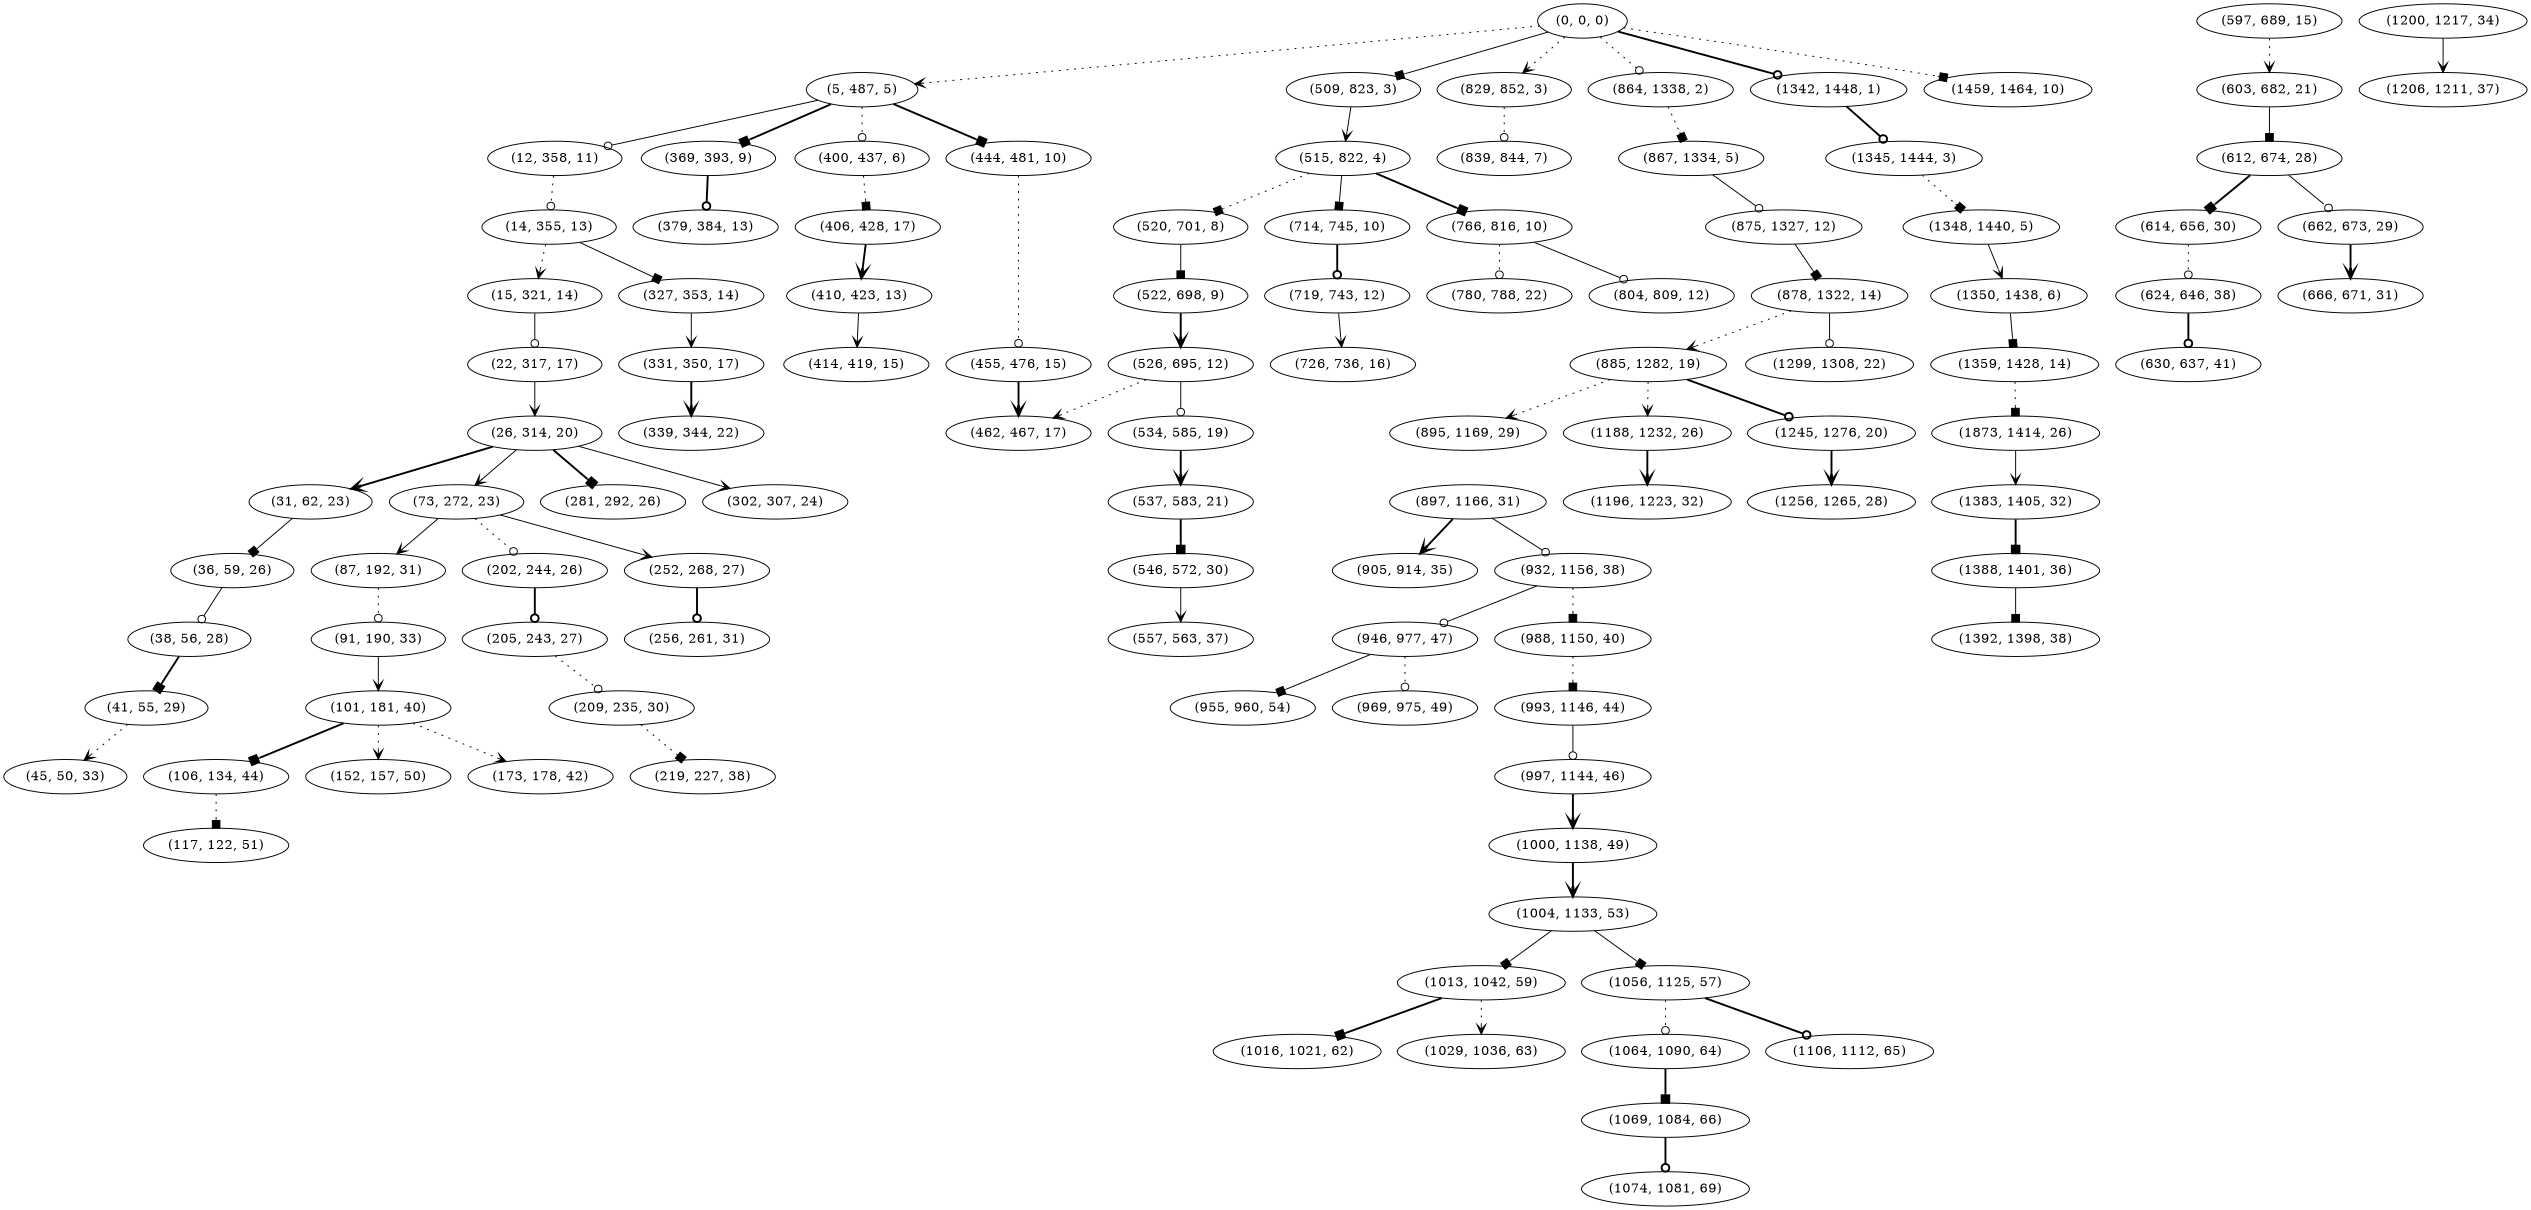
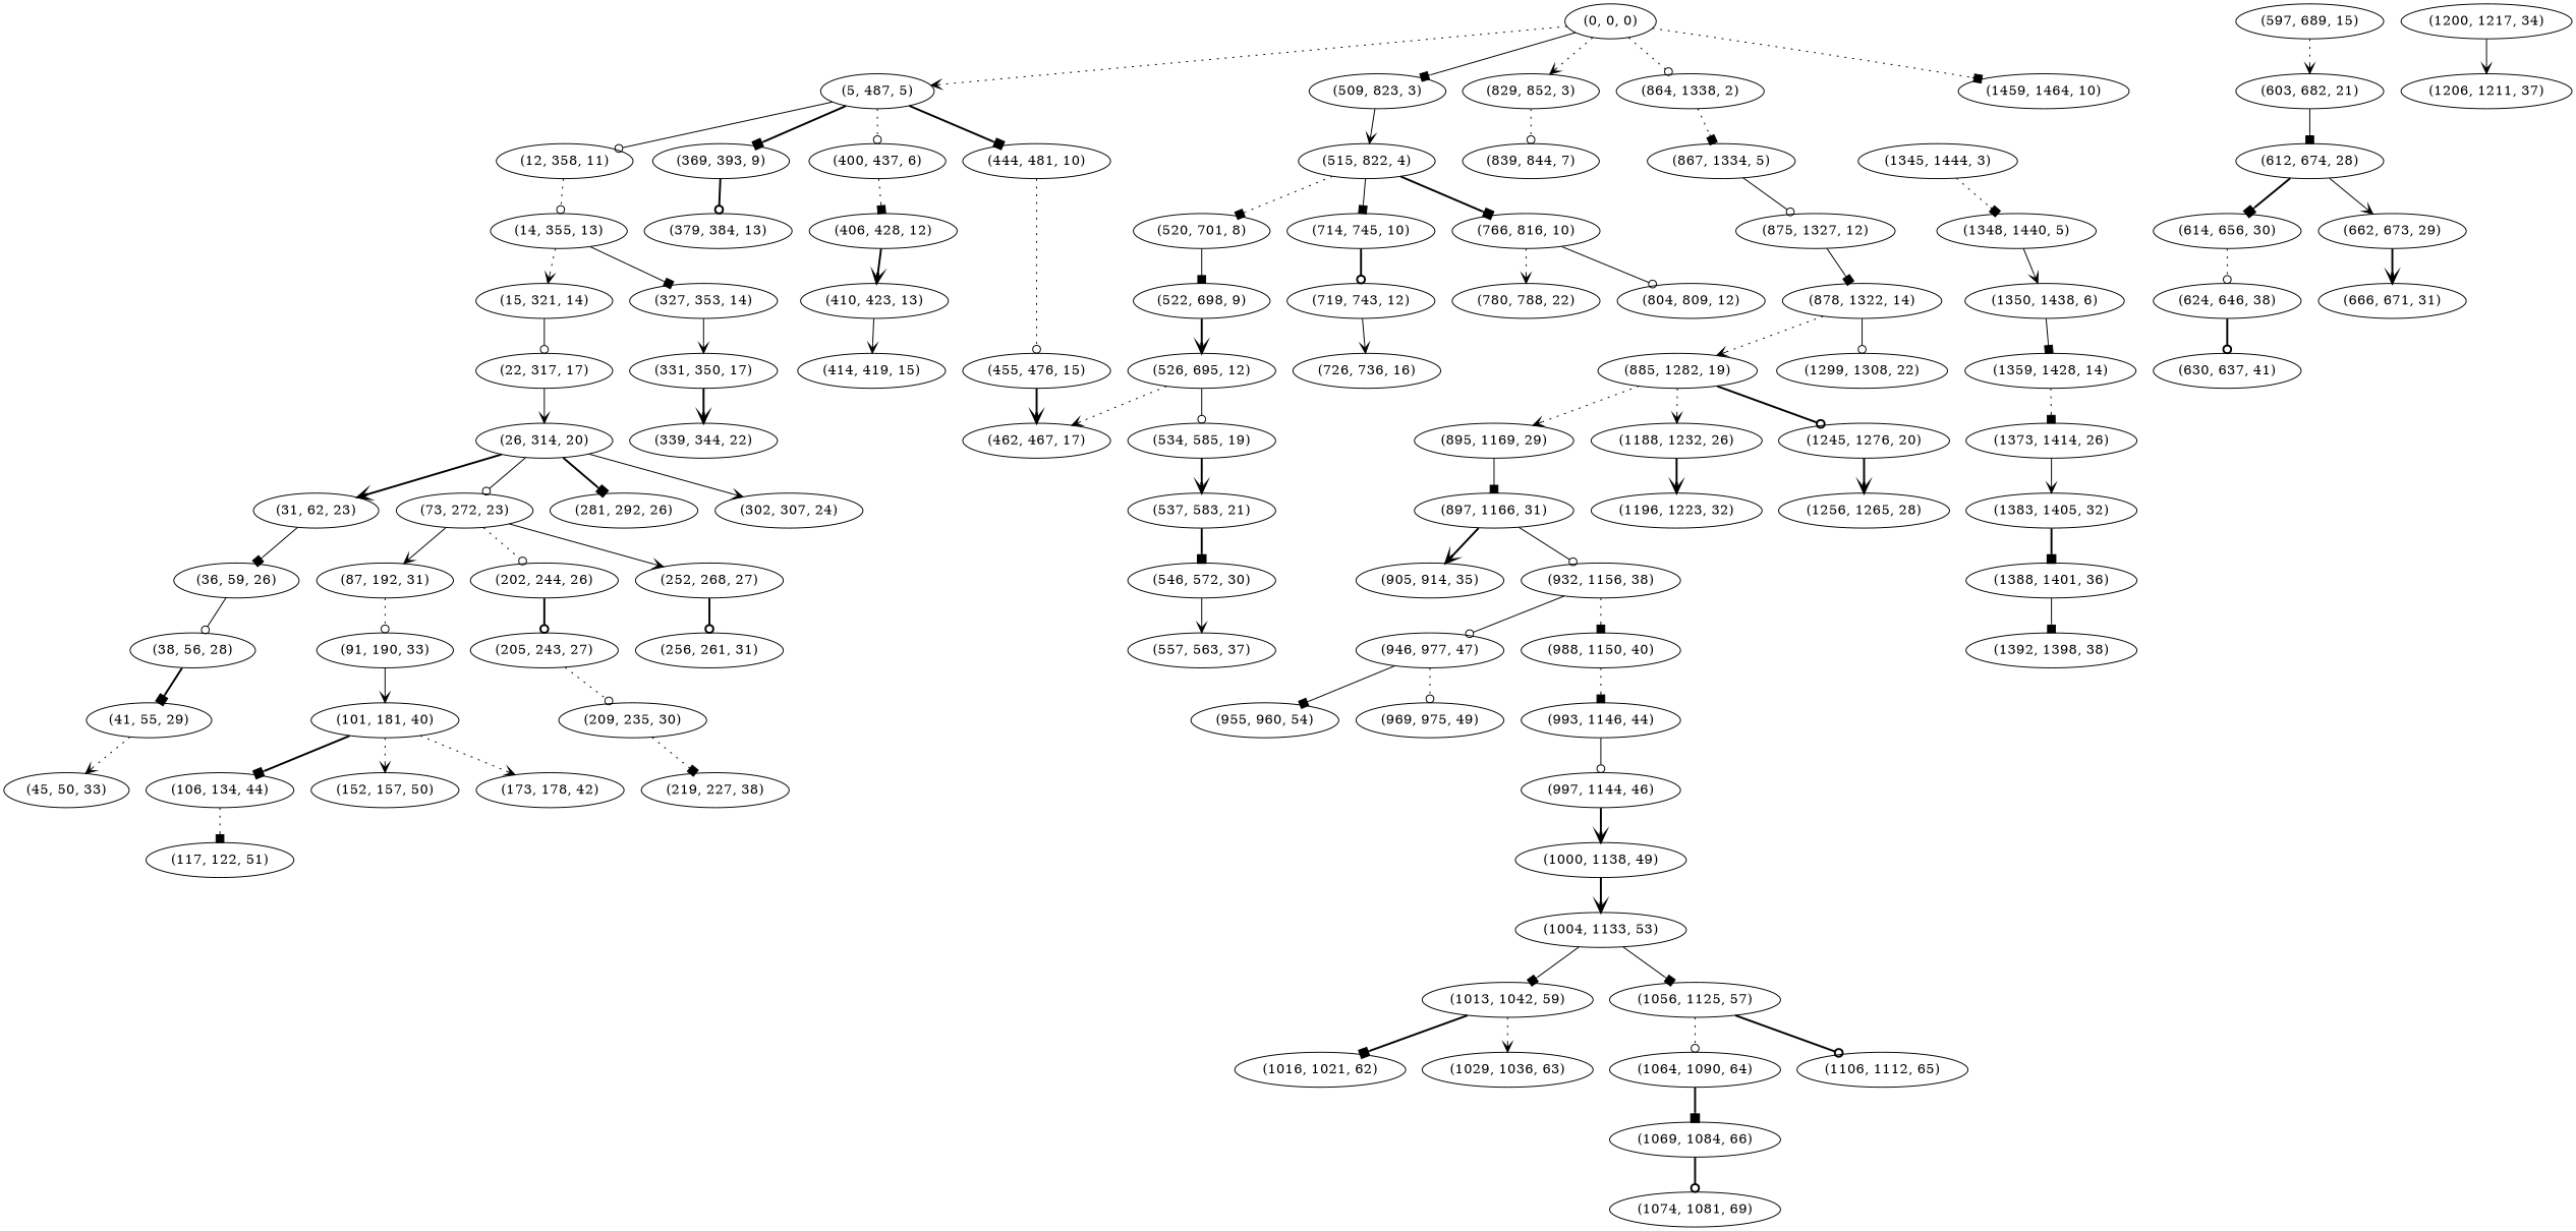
  digraph {
    edge [arrowhead=vee style=solid]
    "(0, 0, 0)"
    "(5, 487, 5)"
    "(509, 823, 3)"
    "(829, 852, 3)"
    "(864, 1338, 2)"
-   "(1342, 1448, 1)"
    "(1459, 1464, 10)"
    "(12, 358, 11)"
    "(369, 393, 9)"
    "(400, 437, 6)"
    "(444, 481, 10)"
    "(515, 822, 4)"
    "(839, 844, 7)"
    "(867, 1334, 5)"
    "(1345, 1444, 3)"
    "(14, 355, 13)"
    "(379, 384, 13)"
-   "(406, 428, 12)" [label="(406, 428, 17)"]
+   "(406, 428, 12)"
    "(455, 476, 15)"
    "(15, 321, 14)"
    "(327, 353, 14)"
    "(22, 317, 17)"
    "(331, 350, 17)"
    "(26, 314, 20)"
    "(31, 62, 23)"
    "(73, 272, 23)"
    "(281, 292, 26)"
    "(302, 307, 24)"
    "(36, 59, 26)"
    "(87, 192, 31)"
    "(202, 244, 26)"
    "(252, 268, 27)"
    "(38, 56, 28)"
    "(41, 55, 29)"
    "(45, 50, 33)"
    "(91, 190, 33)"
    "(205, 243, 27)"
    "(256, 261, 31)"
    "(101, 181, 40)"
    "(106, 134, 44)"
    "(152, 157, 50)"
    "(173, 178, 42)"
    "(117, 122, 51)"
    "(209, 235, 30)"
    "(219, 227, 38)"
    "(339, 344, 22)"
    "(410, 423, 13)"
    "(414, 419, 15)"
    "(462, 467, 17)"
    "(520, 701, 8)"
    "(714, 745, 10)"
    "(766, 816, 10)"
    "(522, 698, 9)"
    "(719, 743, 12)"
    "(780, 788, 22)"
    "(804, 809, 12)"
    "(526, 695, 12)"
    "(534, 585, 19)"
    "(537, 583, 21)"
    "(597, 689, 15)"
    "(603, 682, 21)"
    "(546, 572, 30)"
    "(557, 563, 37)"
    "(612, 674, 28)"
    "(614, 656, 30)"
    "(662, 673, 29)"
    "(624, 646, 38)"
    "(666, 671, 31)"
    "(630, 637, 41)"
    "(726, 736, 16)"
    "(875, 1327, 12)"
    "(878, 1322, 14)"
    "(885, 1282, 19)"
    "(1299, 1308, 22)"
    "(895, 1169, 29)"
    "(1188, 1232, 26)"
    "(1245, 1276, 20)"
    "(897, 1166, 31)"
    "(1196, 1223, 32)"
    "(1256, 1265, 28)"
    "(905, 914, 35)"
    "(932, 1156, 38)"
    "(946, 977, 47)"
    "(988, 1150, 40)"
    "(955, 960, 54)"
    "(969, 975, 49)"
    "(993, 1146, 44)"
    "(997, 1144, 46)"
    "(1000, 1138, 49)"
    "(1004, 1133, 53)"
    "(1013, 1042, 59)"
    "(1056, 1125, 57)"
    "(1016, 1021, 62)"
    "(1029, 1036, 63)"
    "(1064, 1090, 64)"
    "(1106, 1112, 65)"
    "(1069, 1084, 66)"
    "(1074, 1081, 69)"
    "(1200, 1217, 34)"
    "(1206, 1211, 37)"
    "(1348, 1440, 5)"
    "(1350, 1438, 6)"
    "(1359, 1428, 14)"
-   "(1373, 1414, 26)" [label="(1873, 1414, 26)"]
+   "(1373, 1414, 26)"
    "(1383, 1405, 32)"
    "(1388, 1401, 36)"
    "(1392, 1398, 38)"
    "(0, 0, 0)" -> "(5, 487, 5)" [style=dotted]
    "(0, 0, 0)" -> "(509, 823, 3)" [arrowhead=box]
    "(0, 0, 0)" -> "(829, 852, 3)" [style=dotted]
    "(0, 0, 0)" -> "(864, 1338, 2)" [arrowhead=odot style=dotted]
-   "(0, 0, 0)" -> "(1342, 1448, 1)" [arrowhead=odot style=bold]
    "(0, 0, 0)" -> "(1459, 1464, 10)" [arrowhead=box style=dotted]
    "(5, 487, 5)" -> "(12, 358, 11)" [arrowhead=odot]
    "(5, 487, 5)" -> "(369, 393, 9)" [arrowhead=box style=bold]
    "(5, 487, 5)" -> "(400, 437, 6)" [arrowhead=odot style=dotted]
    "(5, 487, 5)" -> "(444, 481, 10)" [arrowhead=box style=bold]
    "(509, 823, 3)" -> "(515, 822, 4)"
    "(829, 852, 3)" -> "(839, 844, 7)" [arrowhead=odot style=dotted]
    "(864, 1338, 2)" -> "(867, 1334, 5)" [arrowhead=box style=dotted]
-   "(1342, 1448, 1)" -> "(1345, 1444, 3)" [arrowhead=odot style=bold]
    "(12, 358, 11)" -> "(14, 355, 13)" [arrowhead=odot style=dotted]
    "(369, 393, 9)" -> "(379, 384, 13)" [arrowhead=odot style=bold]
    "(400, 437, 6)" -> "(406, 428, 12)" [arrowhead=box style=dotted]
    "(444, 481, 10)" -> "(455, 476, 15)" [arrowhead=odot style=dotted]
    "(515, 822, 4)" -> "(520, 701, 8)" [arrowhead=box style=dotted]
    "(515, 822, 4)" -> "(714, 745, 10)" [arrowhead=box]
    "(515, 822, 4)" -> "(766, 816, 10)" [arrowhead=box style=bold]
    "(867, 1334, 5)" -> "(875, 1327, 12)" [arrowhead=odot]
    "(1345, 1444, 3)" -> "(1348, 1440, 5)" [arrowhead=box style=dotted]
    "(14, 355, 13)" -> "(15, 321, 14)" [style=dotted]
    "(14, 355, 13)" -> "(327, 353, 14)" [arrowhead=box]
    "(406, 428, 12)" -> "(410, 423, 13)" [style=bold]
    "(455, 476, 15)" -> "(462, 467, 17)" [style=bold]
    "(15, 321, 14)" -> "(22, 317, 17)" [arrowhead=odot]
    "(327, 353, 14)" -> "(331, 350, 17)"
    "(22, 317, 17)" -> "(26, 314, 20)"
    "(331, 350, 17)" -> "(339, 344, 22)" [style=bold]
    "(26, 314, 20)" -> "(31, 62, 23)" [style=bold]
-   "(26, 314, 20)" -> "(73, 272, 23)"
+   "(26, 314, 20)" -> "(73, 272, 23)" [arrowhead=odot]
    "(26, 314, 20)" -> "(281, 292, 26)" [arrowhead=box style=bold]
    "(26, 314, 20)" -> "(302, 307, 24)"
    "(31, 62, 23)" -> "(36, 59, 26)" [arrowhead=box]
    "(73, 272, 23)" -> "(87, 192, 31)"
    "(73, 272, 23)" -> "(202, 244, 26)" [arrowhead=odot style=dotted]
    "(73, 272, 23)" -> "(252, 268, 27)"
    "(36, 59, 26)" -> "(38, 56, 28)" [arrowhead=odot]
    "(87, 192, 31)" -> "(91, 190, 33)" [arrowhead=odot style=dotted]
    "(202, 244, 26)" -> "(205, 243, 27)" [arrowhead=odot style=bold]
    "(252, 268, 27)" -> "(256, 261, 31)" [arrowhead=odot style=bold]
    "(38, 56, 28)" -> "(41, 55, 29)" [arrowhead=box style=bold]
    "(41, 55, 29)" -> "(45, 50, 33)" [style=dotted]
    "(91, 190, 33)" -> "(101, 181, 40)"
    "(205, 243, 27)" -> "(209, 235, 30)" [arrowhead=odot style=dotted]
    "(101, 181, 40)" -> "(106, 134, 44)" [arrowhead=box style=bold]
    "(101, 181, 40)" -> "(152, 157, 50)" [style=dotted]
    "(101, 181, 40)" -> "(173, 178, 42)" [style=dotted]
    "(106, 134, 44)" -> "(117, 122, 51)" [arrowhead=box style=dotted]
    "(209, 235, 30)" -> "(219, 227, 38)" [arrowhead=box style=dotted]
    "(410, 423, 13)" -> "(414, 419, 15)"
    "(520, 701, 8)" -> "(522, 698, 9)" [arrowhead=box]
    "(714, 745, 10)" -> "(719, 743, 12)" [arrowhead=odot style=bold]
-   "(766, 816, 10)" -> "(780, 788, 22)" [arrowhead=odot style=dotted]
+   "(766, 816, 10)" -> "(780, 788, 22)" [style=dotted]
    "(766, 816, 10)" -> "(804, 809, 12)" [arrowhead=odot]
    "(522, 698, 9)" -> "(526, 695, 12)" [style=bold]
    "(719, 743, 12)" -> "(726, 736, 16)"
    "(526, 695, 12)" -> "(462, 467, 17)" [style=dotted]
    "(526, 695, 12)" -> "(534, 585, 19)" [arrowhead=odot]
    "(534, 585, 19)" -> "(537, 583, 21)" [style=bold]
    "(537, 583, 21)" -> "(546, 572, 30)" [arrowhead=box style=bold]
    "(597, 689, 15)" -> "(603, 682, 21)" [style=dotted]
    "(603, 682, 21)" -> "(612, 674, 28)" [arrowhead=box]
    "(546, 572, 30)" -> "(557, 563, 37)"
    "(612, 674, 28)" -> "(614, 656, 30)" [arrowhead=box style=bold]
-   "(612, 674, 28)" -> "(662, 673, 29)" [arrowhead=odot]
+   "(612, 674, 28)" -> "(662, 673, 29)"
    "(614, 656, 30)" -> "(624, 646, 38)" [arrowhead=odot style=dotted]
    "(662, 673, 29)" -> "(666, 671, 31)" [style=bold]
    "(624, 646, 38)" -> "(630, 637, 41)" [arrowhead=odot style=bold]
    "(875, 1327, 12)" -> "(878, 1322, 14)" [arrowhead=box]
    "(878, 1322, 14)" -> "(885, 1282, 19)" [style=dotted]
    "(878, 1322, 14)" -> "(1299, 1308, 22)" [arrowhead=odot]
    "(885, 1282, 19)" -> "(895, 1169, 29)" [style=dotted]
    "(885, 1282, 19)" -> "(1188, 1232, 26)" [style=dotted]
    "(885, 1282, 19)" -> "(1245, 1276, 20)" [arrowhead=odot style=bold]
+   "(895, 1169, 29)" -> "(897, 1166, 31)" [arrowhead=box]
    "(1188, 1232, 26)" -> "(1196, 1223, 32)" [style=bold]
    "(1245, 1276, 20)" -> "(1256, 1265, 28)" [style=bold]
    "(897, 1166, 31)" -> "(905, 914, 35)" [style=bold]
    "(897, 1166, 31)" -> "(932, 1156, 38)" [arrowhead=odot]
    "(932, 1156, 38)" -> "(946, 977, 47)" [arrowhead=odot]
    "(932, 1156, 38)" -> "(988, 1150, 40)" [arrowhead=box style=dotted]
    "(946, 977, 47)" -> "(955, 960, 54)" [arrowhead=box]
    "(946, 977, 47)" -> "(969, 975, 49)" [arrowhead=odot style=dotted]
    "(988, 1150, 40)" -> "(993, 1146, 44)" [arrowhead=box style=dotted]
    "(993, 1146, 44)" -> "(997, 1144, 46)" [arrowhead=odot]
    "(997, 1144, 46)" -> "(1000, 1138, 49)" [style=bold]
    "(1000, 1138, 49)" -> "(1004, 1133, 53)" [style=bold]
    "(1004, 1133, 53)" -> "(1013, 1042, 59)" [arrowhead=box]
    "(1004, 1133, 53)" -> "(1056, 1125, 57)" [arrowhead=box]
    "(1013, 1042, 59)" -> "(1016, 1021, 62)" [arrowhead=box style=bold]
    "(1013, 1042, 59)" -> "(1029, 1036, 63)" [style=dotted]
    "(1056, 1125, 57)" -> "(1064, 1090, 64)" [arrowhead=odot style=dotted]
    "(1056, 1125, 57)" -> "(1106, 1112, 65)" [arrowhead=odot style=bold]
    "(1064, 1090, 64)" -> "(1069, 1084, 66)" [arrowhead=box style=bold]
    "(1069, 1084, 66)" -> "(1074, 1081, 69)" [arrowhead=odot style=bold]
    "(1200, 1217, 34)" -> "(1206, 1211, 37)"
    "(1348, 1440, 5)" -> "(1350, 1438, 6)"
    "(1350, 1438, 6)" -> "(1359, 1428, 14)" [arrowhead=box]
    "(1359, 1428, 14)" -> "(1373, 1414, 26)" [arrowhead=box style=dotted]
    "(1373, 1414, 26)" -> "(1383, 1405, 32)"
    "(1383, 1405, 32)" -> "(1388, 1401, 36)" [arrowhead=box style=bold]
    "(1388, 1401, 36)" -> "(1392, 1398, 38)" [arrowhead=box]
  }
